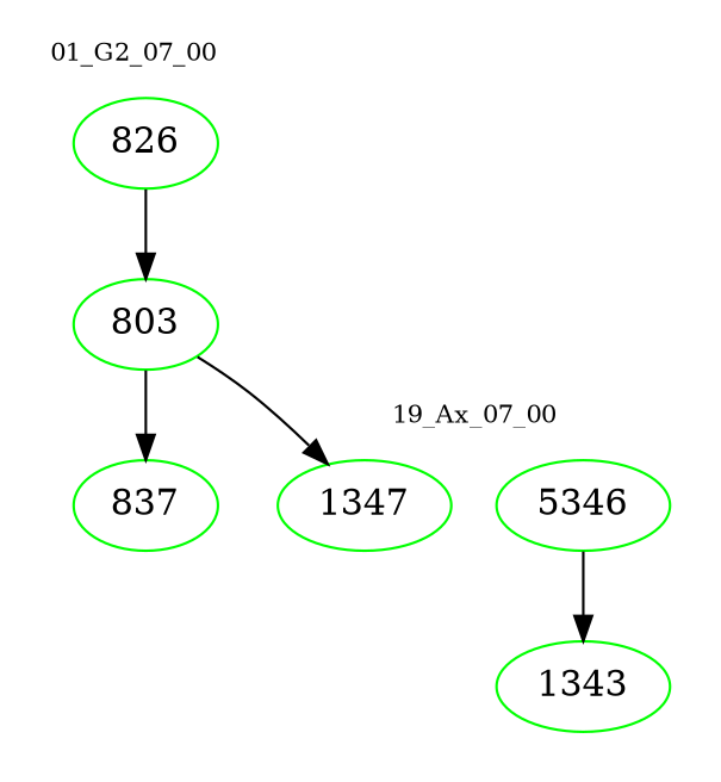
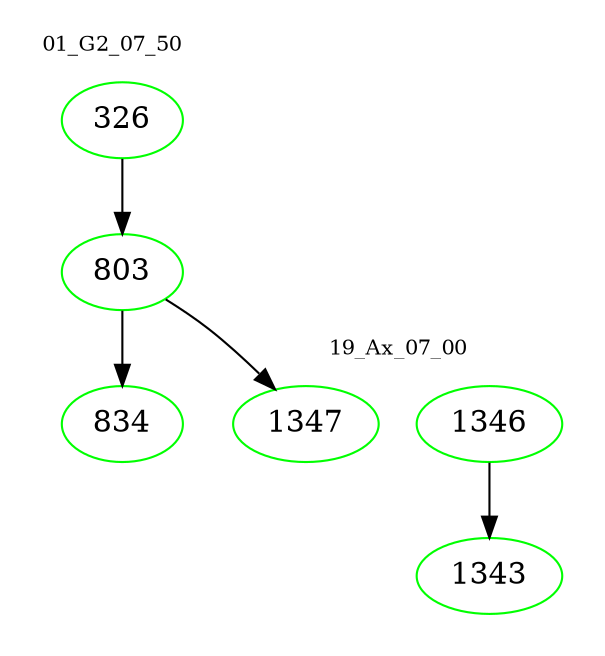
  digraph {
    node [color=green]
    edge [color=black]
-   n1 [label=5346]
+   n1 [label=1346]
    n2 [label=1343]
    n3 [label=1347]
-   n4 [label=826]
+   n4 [label=326]
    n5 [label=803]
-   n6 [label=837]
+   n6 [label=834]
    subgraph cluster_1 {
      color=white
      fontsize=10
      label="19_Ax_07_00"
      n1
      n2
      n3
    }
    subgraph cluster_2 {
      color=white
      fontsize=10
-     label="01_G2_07_00"
+     label="01_G2_07_50"
      n4
      n5
      n6
    }
    n1 -> n2
    n4 -> n5
    n5 -> n3
    n5 -> n6
  }
